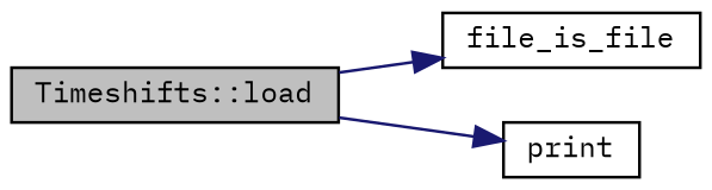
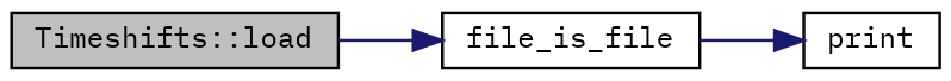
  digraph {
    fontname="IBM Plex Mono"
    rankdir=LR
    node [color=black fillcolor=white fontname="IBM Plex Mono" fontsize=10 shape=record style=filled]
    edge [color=midnightblue fontname="IBM Plex Mono" fontsize=10 labelfontname=Helvetica labelfontsize=10 style=solid]
    n1 [fillcolor=grey75 fontcolor=black height=0.2 label="Timeshifts::load" width=0.4]
    n2 [height=0.2 label=file_is_file width=0.4]
    n3 [height=0.2 label=print width=0.4]
    n1 -> n2
-   n1 -> n3
+   n2 -> n3
  }
